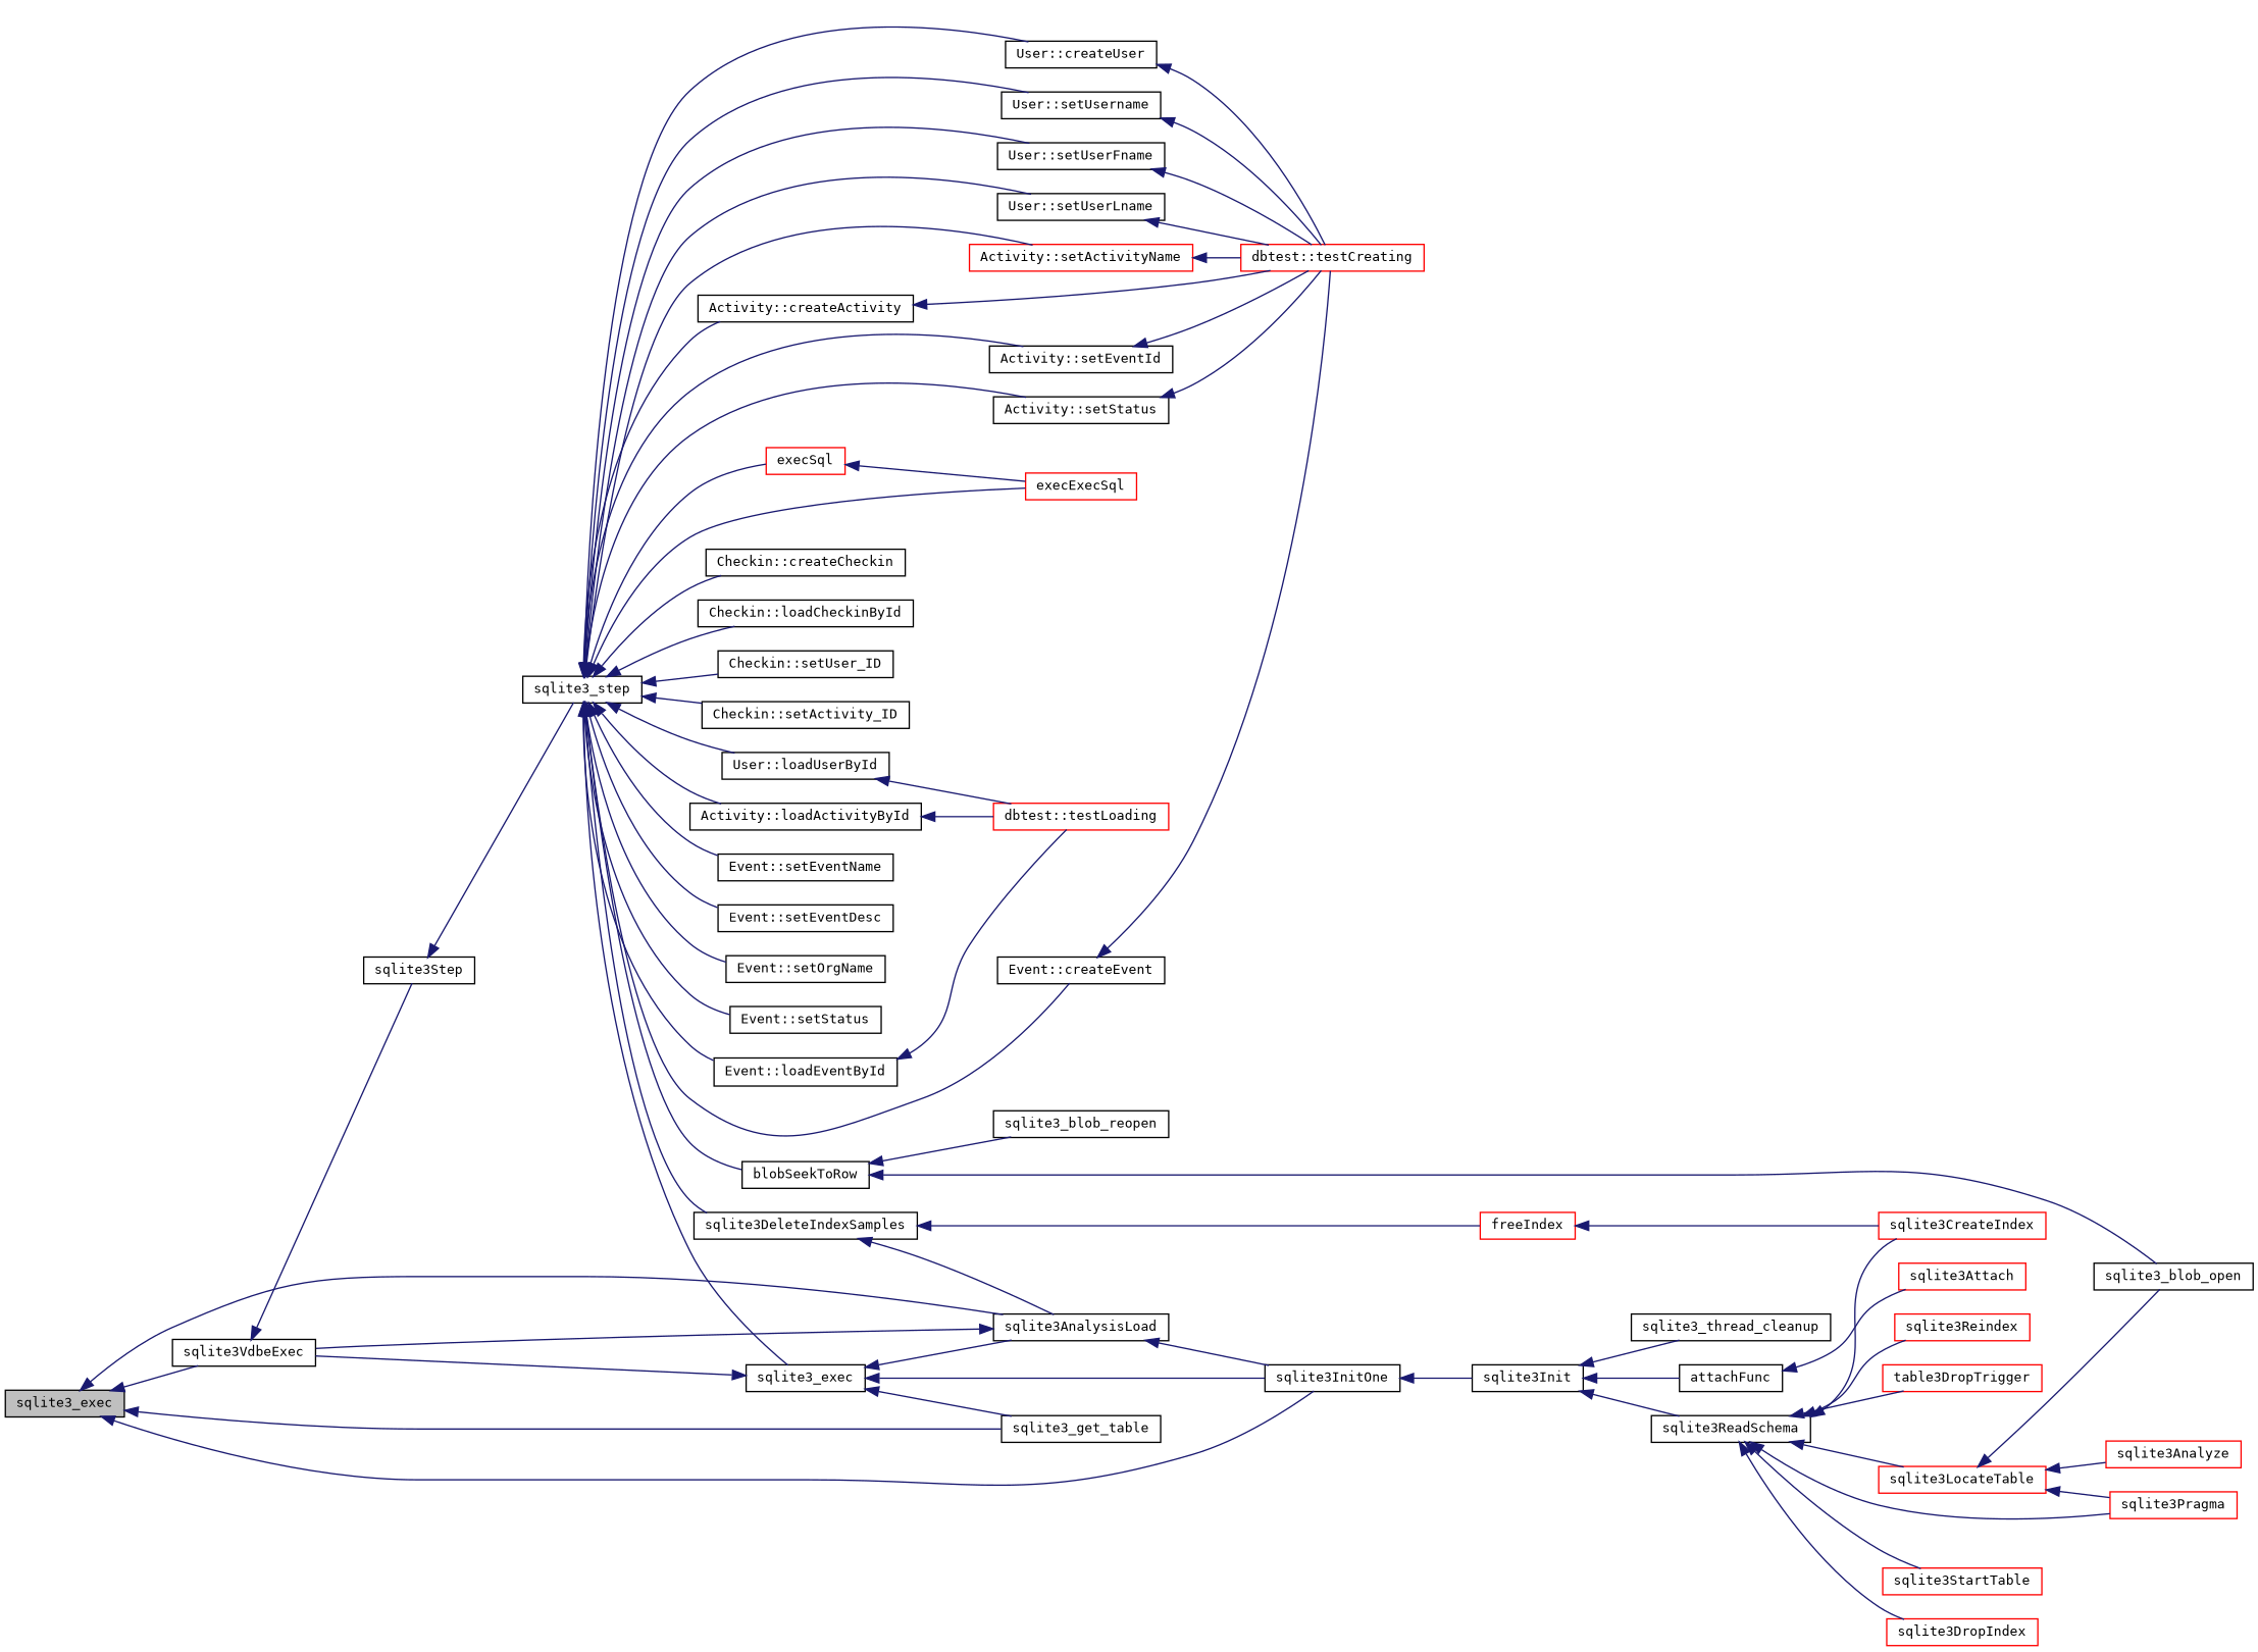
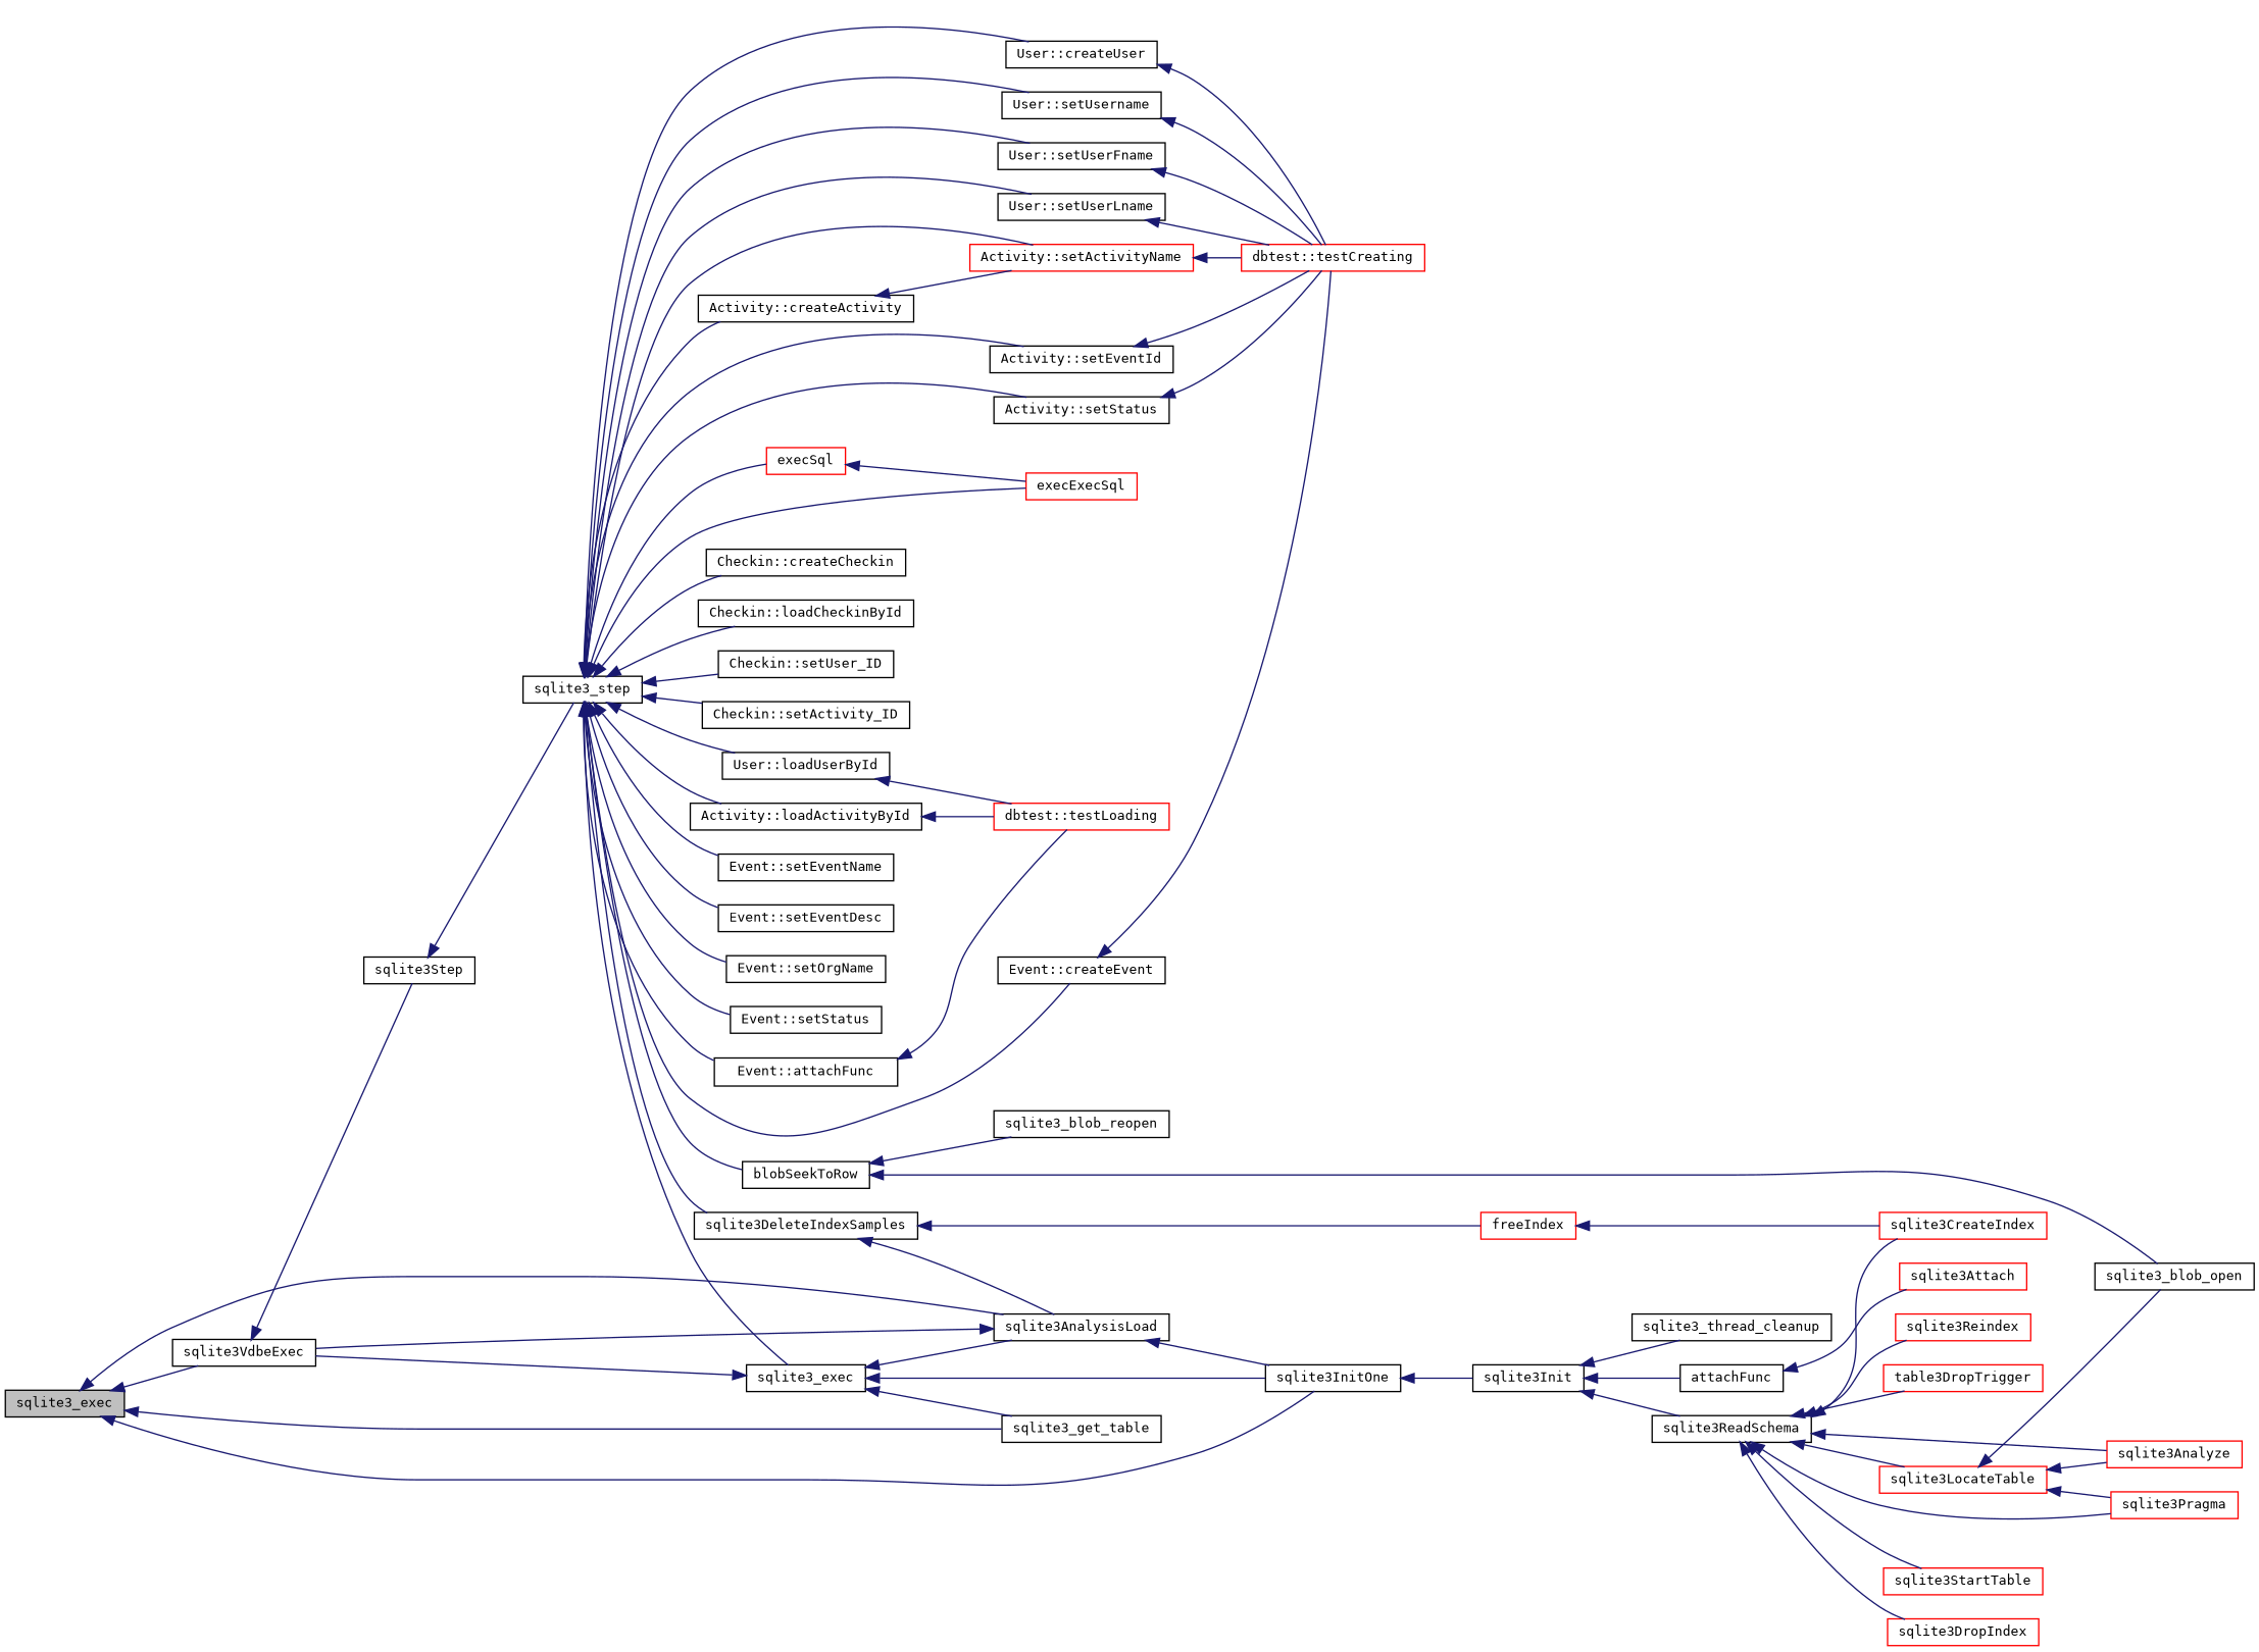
  digraph {
    fontname="DejaVu Sans Mono"
    rankdir=LR
    node [color=black fillcolor=white fontname="DejaVu Sans Mono" fontsize=10 shape=record style=filled]
    edge [color=midnightblue dir=back fontname="DejaVu Sans Mono" fontsize=10 labelfontname=FreeSans labelfontsize=10 style=solid]
    n1 [fillcolor=grey75 fontcolor=black height=0.2 label=sqlite3_exec width=0.4]
    n2 [height=0.2 label=sqlite3VdbeExec width=0.4]
    n3 [height=0.2 label=sqlite3AnalysisLoad width=0.4]
    n4 [height=0.2 label=sqlite3InitOne width=0.4]
    n5 [height=0.2 label=sqlite3_get_table width=0.4]
    n6 [height=0.2 label=sqlite3Step width=0.4]
    n7 [height=0.2 label=sqlite3Init width=0.4]
    n8 [height=0.2 label=sqlite3_step width=0.4]
    n9 [height=0.2 label="Activity::createActivity" width=0.4]
    n10 [height=0.2 label="Activity::loadActivityById" width=0.4]
    n11 [height=0.2 label="Activity::setEventId" width=0.4]
    n12 [color=red height=0.2 label="Activity::setActivityName" width=0.4]
    n13 [height=0.2 label="Activity::setStatus" width=0.4]
    n14 [height=0.2 label="Checkin::createCheckin" width=0.4]
    n15 [height=0.2 label="Checkin::loadCheckinById" width=0.4]
    n16 [height=0.2 label="Checkin::setUser_ID" width=0.4]
    n17 [height=0.2 label="Checkin::setActivity_ID" width=0.4]
    n18 [height=0.2 label="Event::createEvent" width=0.4]
-   n19 [height=0.2 label="Event::loadEventById" width=0.4]
+   n19 [height=0.2 label="Event::attachFunc" width=0.4]
    n20 [height=0.2 label="Event::setEventName" width=0.4]
    n21 [height=0.2 label="Event::setEventDesc" width=0.4]
    n22 [height=0.2 label="Event::setOrgName" width=0.4]
    n23 [height=0.2 label="Event::setStatus" width=0.4]
    n24 [height=0.2 label=blobSeekToRow width=0.4]
    n25 [height=0.2 label=sqlite3DeleteIndexSamples width=0.4]
    n26 [height=0.2 label=sqlite3_exec width=0.4]
    n27 [color=red height=0.2 label=execSql width=0.4]
    n28 [color=red height=0.2 label=execExecSql width=0.4]
    n29 [height=0.2 label="User::createUser" width=0.4]
    n30 [height=0.2 label="User::loadUserById" width=0.4]
    n31 [height=0.2 label="User::setUsername" width=0.4]
    n32 [height=0.2 label="User::setUserFname" width=0.4]
    n33 [height=0.2 label="User::setUserLname" width=0.4]
    n34 [color=red height=0.2 label="dbtest::testCreating" width=0.4]
    n35 [color=red height=0.2 label="dbtest::testLoading" width=0.4]
    n36 [height=0.2 label=sqlite3_blob_open width=0.4]
    n37 [height=0.2 label=sqlite3_blob_reopen width=0.4]
    n38 [color=red height=0.2 label=freeIndex width=0.4]
    n39 [color=red height=0.2 label=sqlite3CreateIndex width=0.4]
    n40 [height=0.2 label=attachFunc width=0.4]
    n41 [height=0.2 label=sqlite3ReadSchema width=0.4]
    n42 [height=0.2 label=sqlite3_thread_cleanup width=0.4]
    n43 [color=red height=0.2 label=sqlite3Attach width=0.4]
    n44 [color=red height=0.2 label=sqlite3Analyze width=0.4]
    n45 [color=red height=0.2 label=sqlite3LocateTable width=0.4]
    n46 [color=red height=0.2 label=sqlite3Pragma width=0.4]
    n47 [color=red height=0.2 label=sqlite3StartTable width=0.4]
    n48 [color=red height=0.2 label=sqlite3DropIndex width=0.4]
    n49 [color=red height=0.2 label=sqlite3Reindex width=0.4]
    n50 [color=red height=0.2 label=table3DropTrigger width=0.4]
    n1 -> n2
    n1 -> n3
    n1 -> n4
    n1 -> n5
    n2 -> n6
    n3 -> n2
    n3 -> n4
    n4 -> n7
    n6 -> n8
    n7 -> n40
    n7 -> n41
    n7 -> n42
    n8 -> n9
    n8 -> n10
    n8 -> n11
    n8 -> n12
    n8 -> n13
    n8 -> n14
    n8 -> n15
    n8 -> n16
    n8 -> n17
    n8 -> n18
    n8 -> n19
    n8 -> n20
    n8 -> n21
    n8 -> n22
    n8 -> n23
    n8 -> n24
    n8 -> n25
    n8 -> n26
    n8 -> n27
    n8 -> n28
    n8 -> n29
    n8 -> n30
    n8 -> n31
    n8 -> n32
    n8 -> n33
-   n9 -> n34
+   n9 -> n12
    n10 -> n35
    n11 -> n34
    n12 -> n34
    n13 -> n34
    n18 -> n34
    n19 -> n35
    n24 -> n36
    n24 -> n37
    n25 -> n3
    n25 -> n38
    n26 -> n2
    n26 -> n3
    n26 -> n4
    n26 -> n5
    n27 -> n28
    n29 -> n34
    n30 -> n35
    n31 -> n34
    n32 -> n34
    n33 -> n34
    n38 -> n39
    n40 -> n43
    n41 -> n39
+   n41 -> n44
    n41 -> n45
    n41 -> n46
    n41 -> n47
    n41 -> n48
    n41 -> n49
    n41 -> n50
    n45 -> n36
    n45 -> n44
    n45 -> n46
  }
